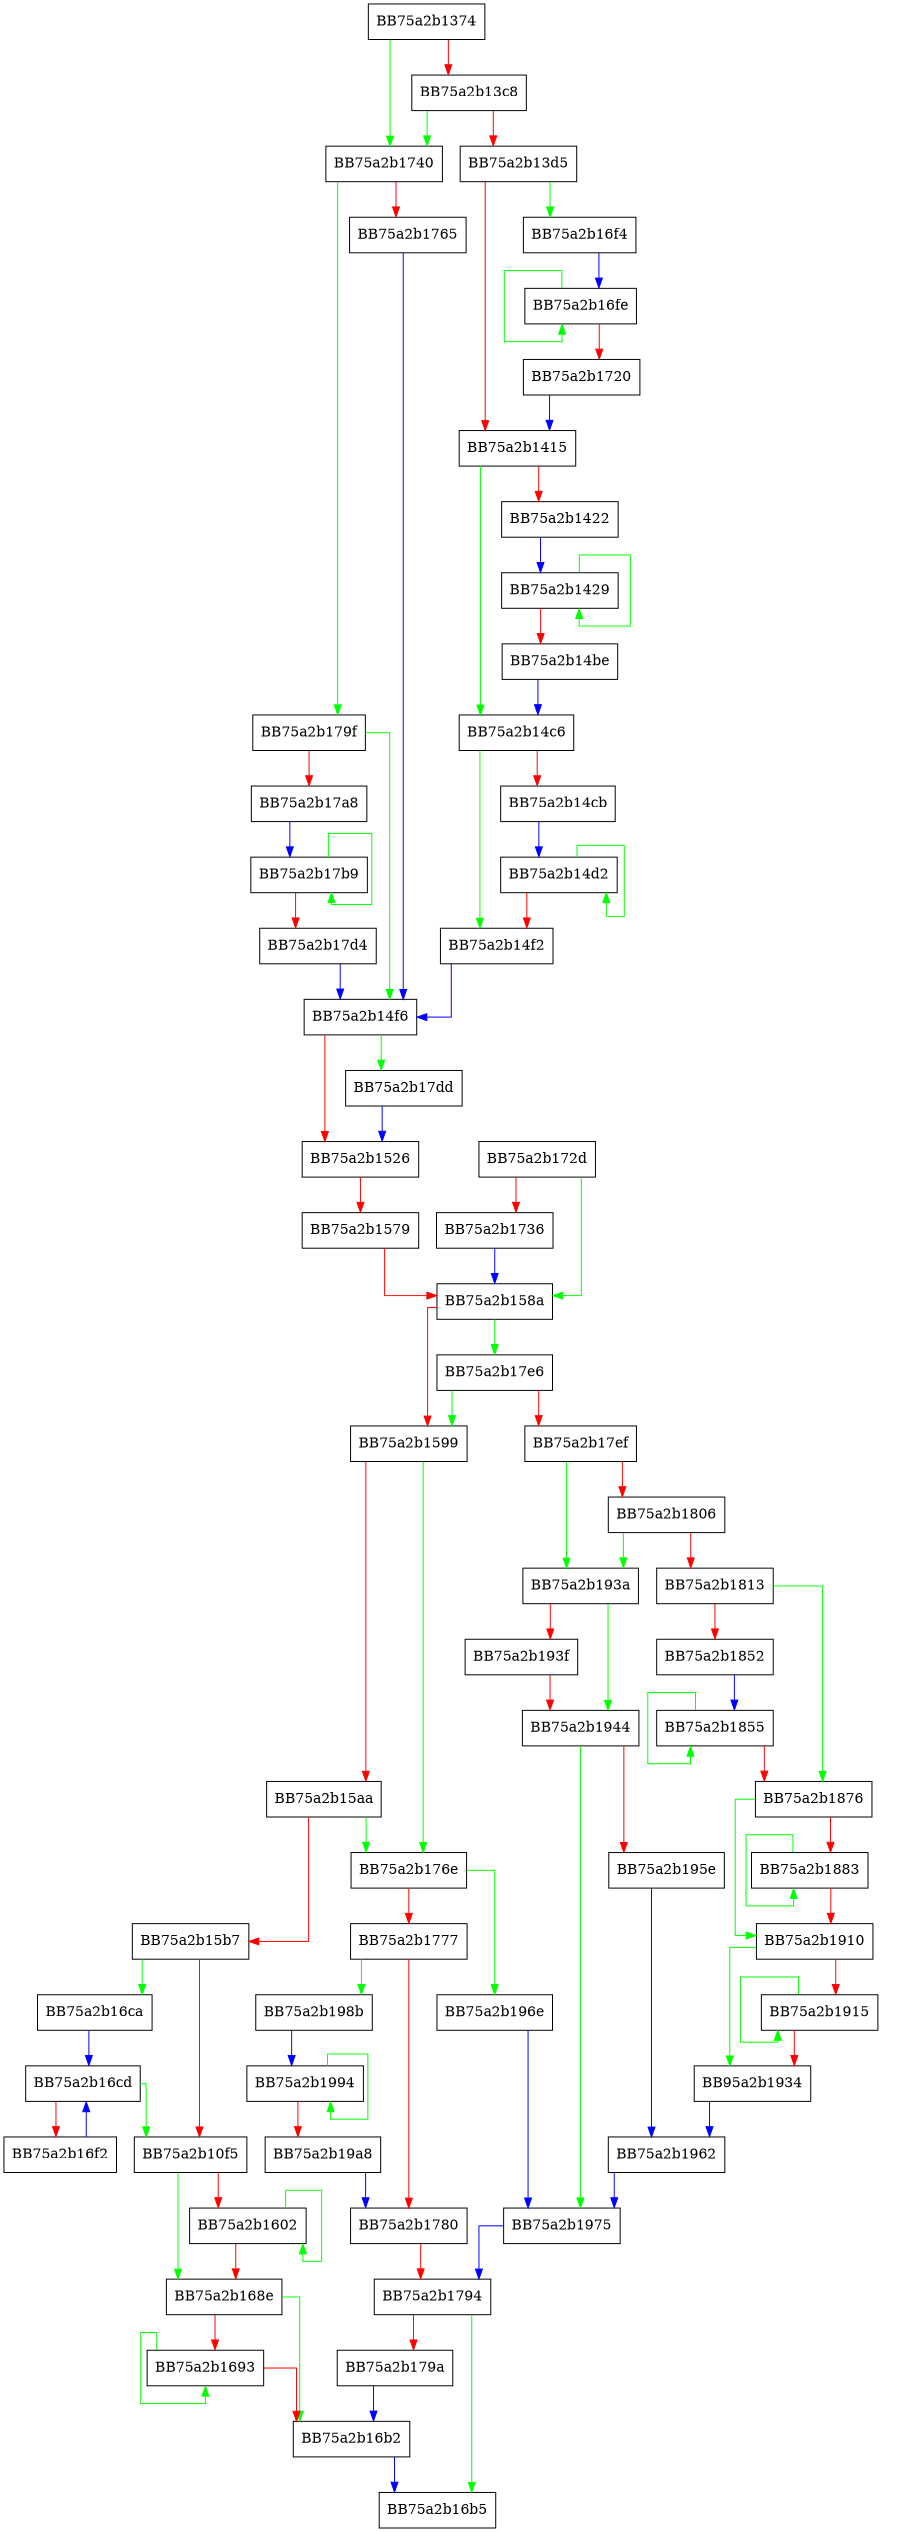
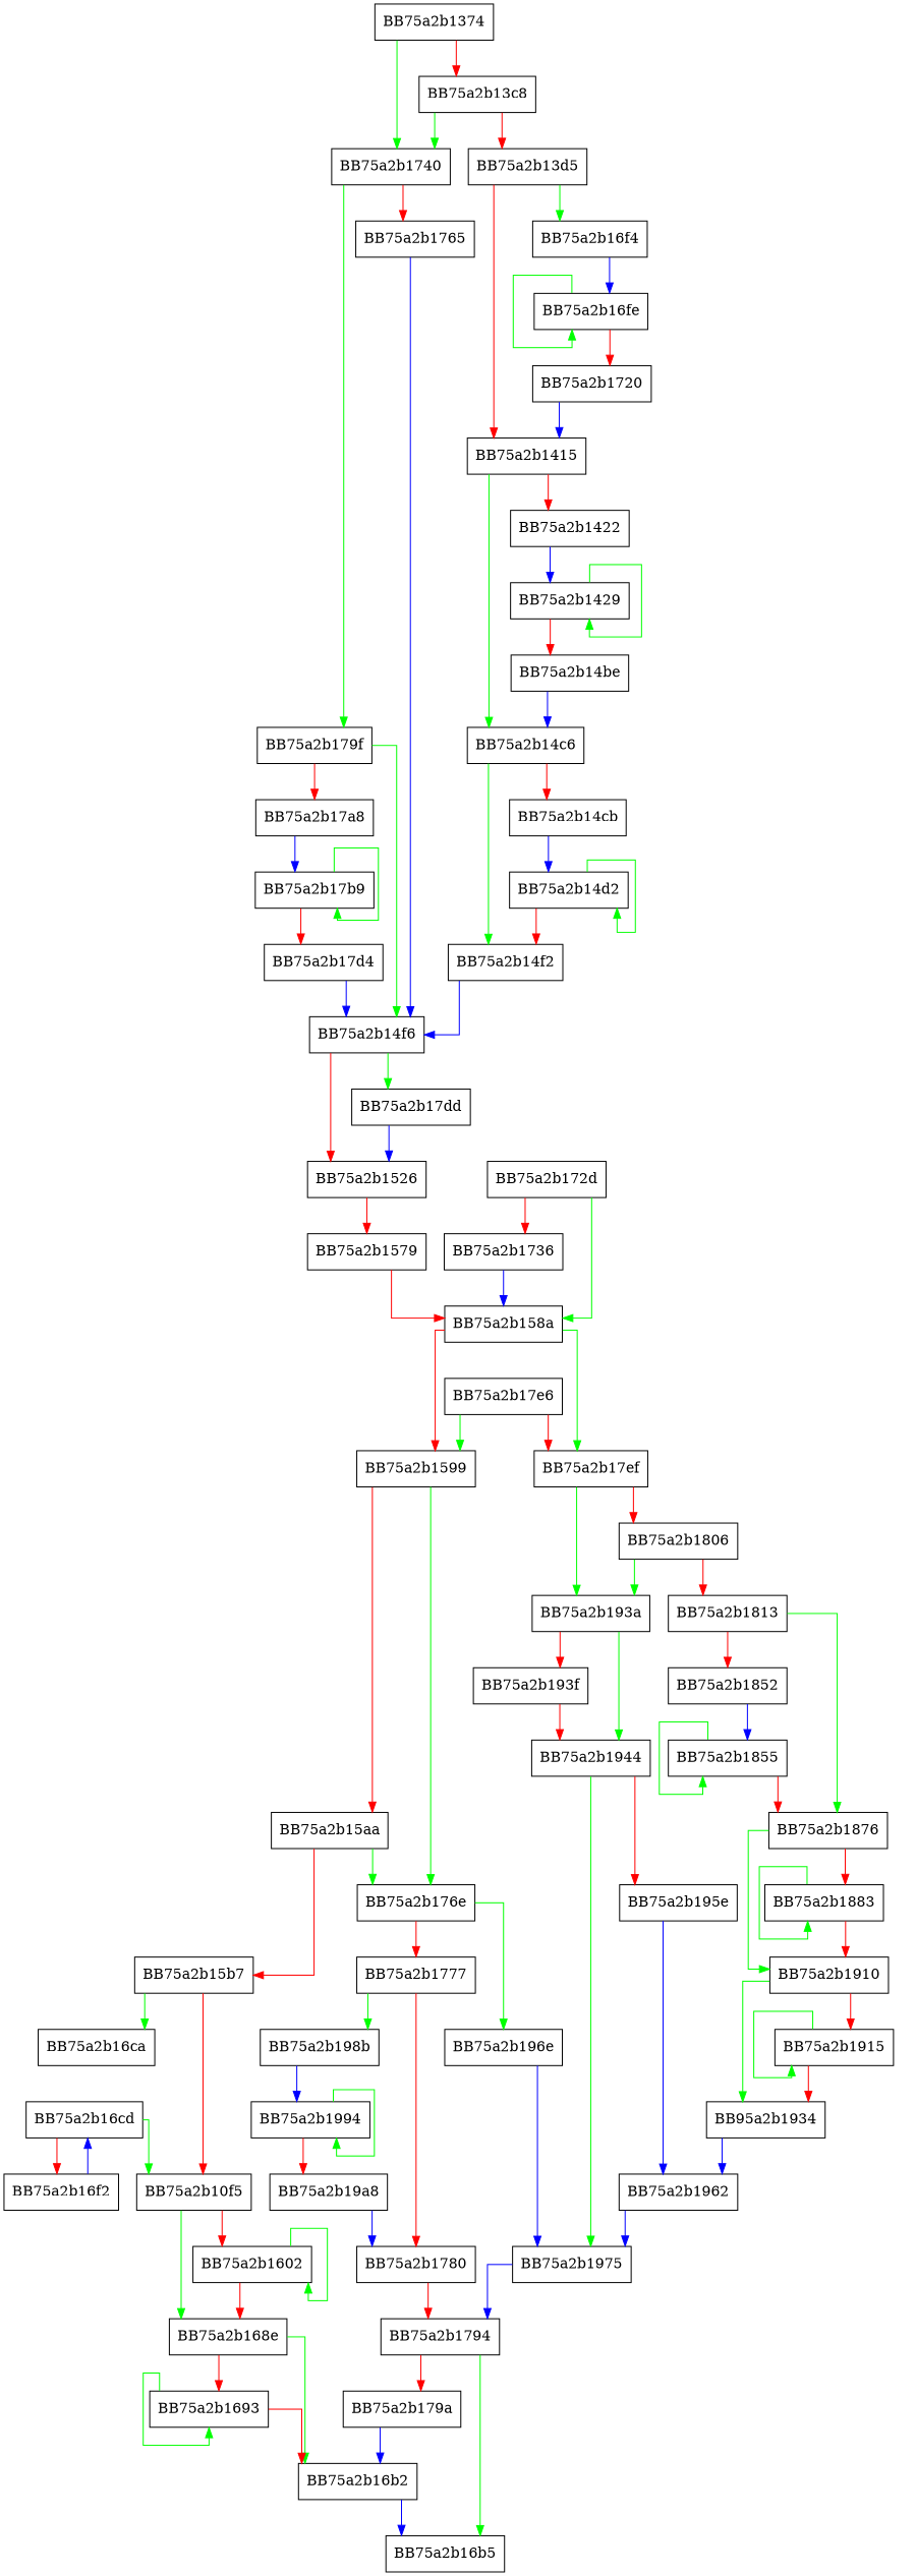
  digraph {
    splines=ortho
    node [shape=box]
    edge [color=red]
    BB75a2b1374
    BB75a2b1740
    BB75a2b13c8
    BB75a2b179f
    BB75a2b1765
    BB75a2b13d5
    BB75a2b14f6
    BB75a2b17a8
    BB75a2b16f4
    BB75a2b1415
    BB75a2b16fe
    BB75a2b14c6
    BB75a2b1422
    BB75a2b1720
    BB75a2b14f2
    BB75a2b14cb
    BB75a2b1429
    BB75a2b14d2
    BB75a2b14be
    BB75a2b17dd
    BB75a2b1526
    BB75a2b1579
    BB75a2b172d
    BB75a2b158a
    BB75a2b1736
    BB75a2b17e6
    BB75a2b1599
    BB75a2b17ef
    BB75a2b176e
    BB75a2b15aa
    BB75a2b193a
    BB75a2b1806
    BB75a2b196e
    BB75a2b1777
    BB75a2b15b7
    BB75a2b1975
    BB75a2b198b
    BB75a2b1780
    BB75a2b16ca
    n40 [label=BB75a2b10f5]
    BB75a2b16cd
    BB75a2b168e
    BB75a2b1602
    BB75a2b16f2
    BB75a2b16b2
    BB75a2b1693
    BB75a2b16b5
    BB75a2b17b9
    BB75a2b1794
    BB75a2b1994
    BB75a2b19a8
    BB75a2b179a
    BB75a2b17d4
    BB75a2b1944
    BB75a2b193f
    BB75a2b1813
    BB75a2b195e
    BB75a2b1876
    BB75a2b1852
    BB75a2b1910
    BB75a2b1883
    BB75a2b1855
    n63 [label=BB95a2b1934]
    BB75a2b1915
    BB75a2b1962
    BB75a2b1374 -> BB75a2b1740 [color=green]
    BB75a2b1374 -> BB75a2b13c8
    BB75a2b1740 -> BB75a2b179f [color=green]
    BB75a2b1740 -> BB75a2b1765
    BB75a2b13c8 -> BB75a2b1740 [color=green]
    BB75a2b13c8 -> BB75a2b13d5
    BB75a2b179f -> BB75a2b14f6 [color=green]
    BB75a2b179f -> BB75a2b17a8
    BB75a2b1765 -> BB75a2b14f6 [color=blue]
    BB75a2b13d5 -> BB75a2b16f4 [color=green]
    BB75a2b13d5 -> BB75a2b1415
    BB75a2b14f6 -> BB75a2b17dd [color=green]
    BB75a2b14f6 -> BB75a2b1526
    BB75a2b17a8 -> BB75a2b17b9 [color=blue]
    BB75a2b16f4 -> BB75a2b16fe [color=blue]
    BB75a2b1415 -> BB75a2b14c6 [color=green]
    BB75a2b1415 -> BB75a2b1422
    BB75a2b16fe -> BB75a2b16fe [color=green]
    BB75a2b16fe -> BB75a2b1720
    BB75a2b14c6 -> BB75a2b14f2 [color=green]
    BB75a2b14c6 -> BB75a2b14cb
    BB75a2b1422 -> BB75a2b1429 [color=blue]
    BB75a2b1720 -> BB75a2b1415 [color=blue]
    BB75a2b14f2 -> BB75a2b14f6 [color=blue]
    BB75a2b14cb -> BB75a2b14d2 [color=blue]
    BB75a2b1429 -> BB75a2b1429 [color=green]
    BB75a2b1429 -> BB75a2b14be
    BB75a2b14d2 -> BB75a2b14f2
    BB75a2b14d2 -> BB75a2b14d2 [color=green]
    BB75a2b14be -> BB75a2b14c6 [color=blue]
    BB75a2b17dd -> BB75a2b1526 [color=blue]
    BB75a2b1526 -> BB75a2b1579
    BB75a2b1579 -> BB75a2b158a
    BB75a2b172d -> BB75a2b158a [color=green]
    BB75a2b172d -> BB75a2b1736
-   BB75a2b158a -> BB75a2b17e6 [color=green]
+   BB75a2b158a -> BB75a2b17ef [color=green]
    BB75a2b158a -> BB75a2b1599
    BB75a2b1736 -> BB75a2b158a [color=blue]
    BB75a2b17e6 -> BB75a2b1599 [color=green]
    BB75a2b17e6 -> BB75a2b17ef
    BB75a2b1599 -> BB75a2b176e [color=green]
    BB75a2b1599 -> BB75a2b15aa
    BB75a2b17ef -> BB75a2b193a [color=green]
    BB75a2b17ef -> BB75a2b1806
    BB75a2b176e -> BB75a2b196e [color=green]
    BB75a2b176e -> BB75a2b1777
    BB75a2b15aa -> BB75a2b176e [color=green]
    BB75a2b15aa -> BB75a2b15b7
    BB75a2b193a -> BB75a2b1944 [color=green]
    BB75a2b193a -> BB75a2b193f
    BB75a2b1806 -> BB75a2b193a [color=green]
    BB75a2b1806 -> BB75a2b1813
    BB75a2b196e -> BB75a2b1975 [color=blue]
    BB75a2b1777 -> BB75a2b198b [color=green]
    BB75a2b1777 -> BB75a2b1780
    BB75a2b15b7 -> BB75a2b16ca [color=green]
    BB75a2b15b7 -> n40
    BB75a2b1975 -> BB75a2b1794 [color=blue]
    BB75a2b198b -> BB75a2b1994 [color=blue]
    BB75a2b1780 -> BB75a2b1794
-   BB75a2b16ca -> BB75a2b16cd [color=blue]
    n40 -> BB75a2b168e [color=green]
    n40 -> BB75a2b1602
    BB75a2b16cd -> n40 [color=green]
    BB75a2b16cd -> BB75a2b16f2
    BB75a2b168e -> BB75a2b16b2 [color=green]
    BB75a2b168e -> BB75a2b1693
    BB75a2b1602 -> BB75a2b168e
    BB75a2b1602 -> BB75a2b1602 [color=green]
    BB75a2b16f2 -> BB75a2b16cd [color=blue]
    BB75a2b16b2 -> BB75a2b16b5 [color=blue]
    BB75a2b1693 -> BB75a2b16b2
    BB75a2b1693 -> BB75a2b1693 [color=green]
    BB75a2b17b9 -> BB75a2b17b9 [color=green]
    BB75a2b17b9 -> BB75a2b17d4
    BB75a2b1794 -> BB75a2b16b5 [color=green]
    BB75a2b1794 -> BB75a2b179a
    BB75a2b1994 -> BB75a2b1994 [color=green]
    BB75a2b1994 -> BB75a2b19a8
    BB75a2b19a8 -> BB75a2b1780 [color=blue]
    BB75a2b179a -> BB75a2b16b2 [color=blue]
    BB75a2b17d4 -> BB75a2b14f6 [color=blue]
    BB75a2b1944 -> BB75a2b1975 [color=green]
    BB75a2b1944 -> BB75a2b195e
    BB75a2b193f -> BB75a2b1944
    BB75a2b1813 -> BB75a2b1876 [color=green]
    BB75a2b1813 -> BB75a2b1852
    BB75a2b195e -> BB75a2b1962 [color=blue]
    BB75a2b1876 -> BB75a2b1910 [color=green]
    BB75a2b1876 -> BB75a2b1883
    BB75a2b1852 -> BB75a2b1855 [color=blue]
    BB75a2b1910 -> n63 [color=green]
    BB75a2b1910 -> BB75a2b1915
    BB75a2b1883 -> BB75a2b1910
    BB75a2b1883 -> BB75a2b1883 [color=green]
    BB75a2b1855 -> BB75a2b1876
    BB75a2b1855 -> BB75a2b1855 [color=green]
    n63 -> BB75a2b1962 [color=blue]
    BB75a2b1915 -> n63
    BB75a2b1915 -> BB75a2b1915 [color=green]
    BB75a2b1962 -> BB75a2b1975 [color=blue]
  }
